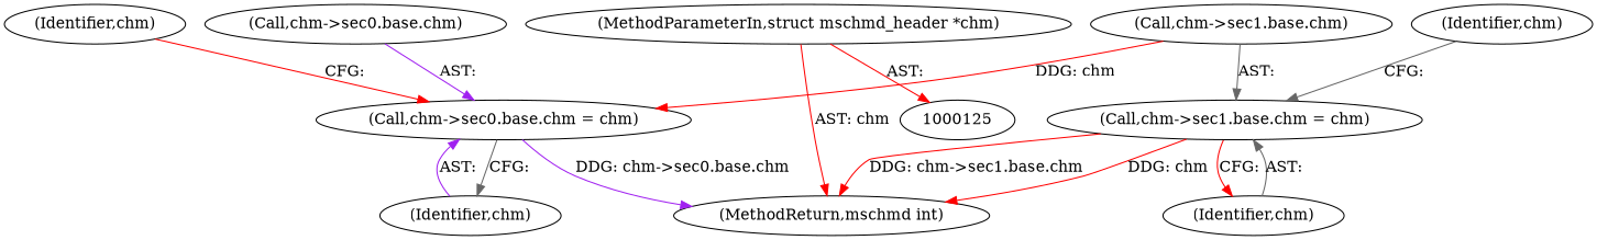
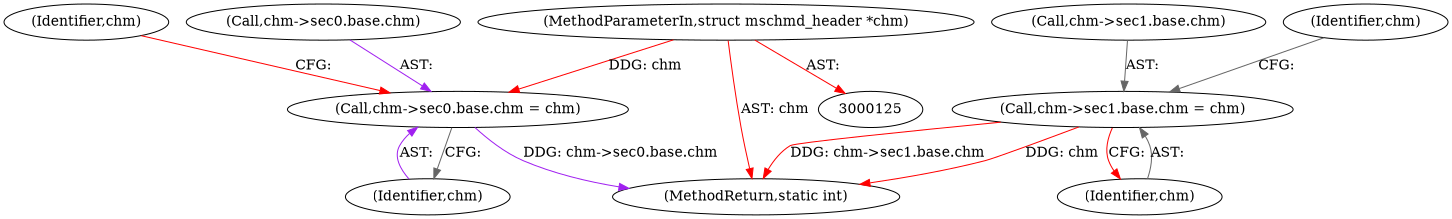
  digraph {
    edge [color=red]
    n1 [label="(MethodParameterIn,struct mschmd_header *chm)"]
    n2 [label="(Call,chm->sec0.base.chm = chm)"]
-   n3 [label="(MethodReturn,mschmd int)"]
-   1000125
+   n3 [label="(MethodReturn,static int)"]
+   1000125 [label=3000125]
    n5 [label="(Identifier,chm)"]
    n6 [label="(Call,chm->sec1.base.chm = chm)"]
    n7 [label="(Identifier,chm)"]
    n8 [label="(Call,chm->sec1.base.chm)"]
    n9 [label="(Identifier,chm)"]
    n10 [label="(Call,chm->sec0.base.chm)"]
    n11 [label="(Identifier,chm)"]
-   n8 -> n2 [label="DDG: chm"]
+   n1 -> n2 [label="DDG: chm"]
    n1 -> n3 [label="AST: chm"]
    n1 -> 1000125 [label="AST: "]
    n2 -> n3 [color=purple label="DDG: chm->sec0.base.chm"]
    n2 -> n5 [color=gray40 label="CFG: "]
    n5 -> n2 [color=purple label="AST: "]
    n6 -> n3 [label="DDG: chm->sec1.base.chm"]
    n6 -> n3 [label="DDG: chm"]
    n6 -> n7 [label="CFG: "]
    n7 -> n6 [color=gray40 label="AST: "]
    n8 -> n6 [color=gray40 label="AST: "]
    n9 -> n2 [label="CFG: "]
    n10 -> n2 [color=purple label="AST: "]
    n11 -> n6 [color=gray40 label="CFG: "]
  }
